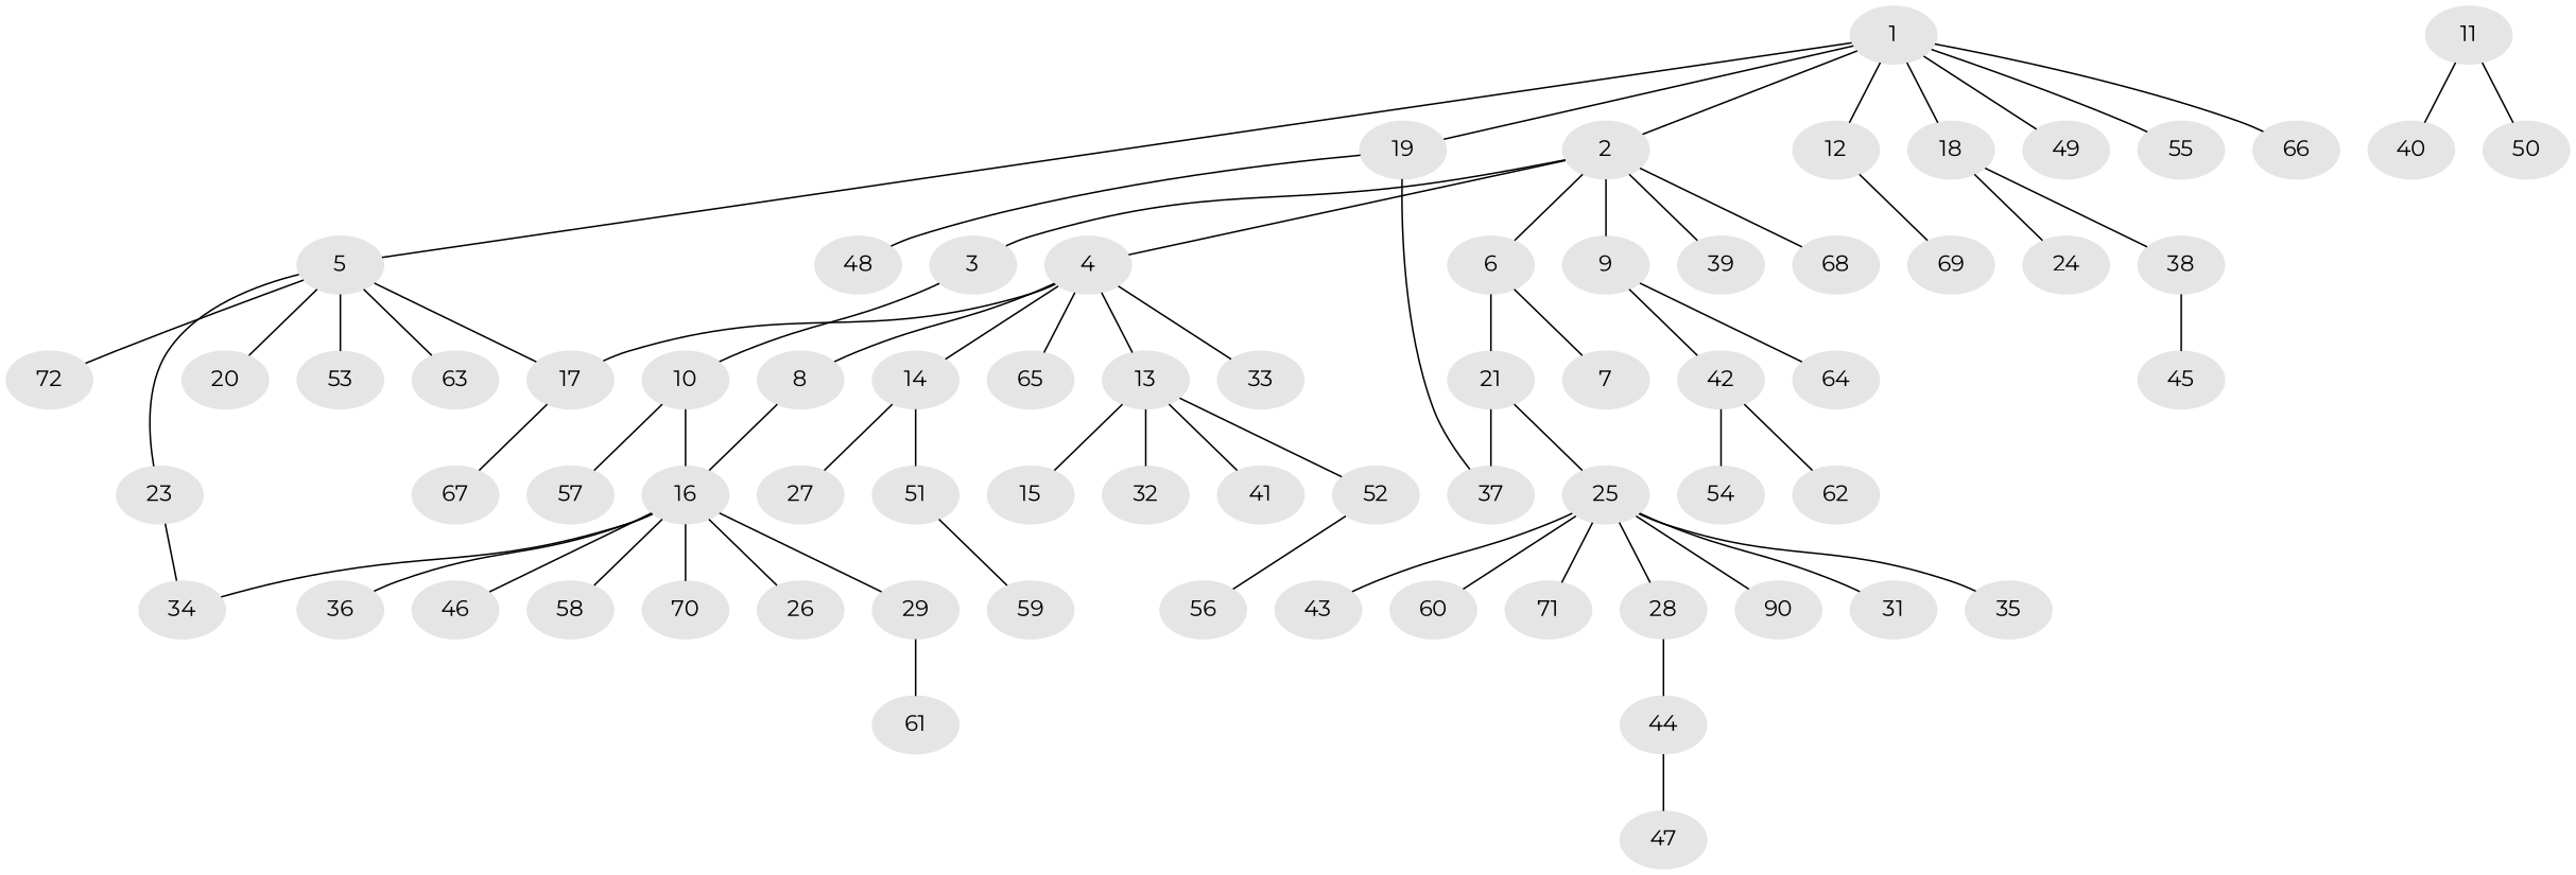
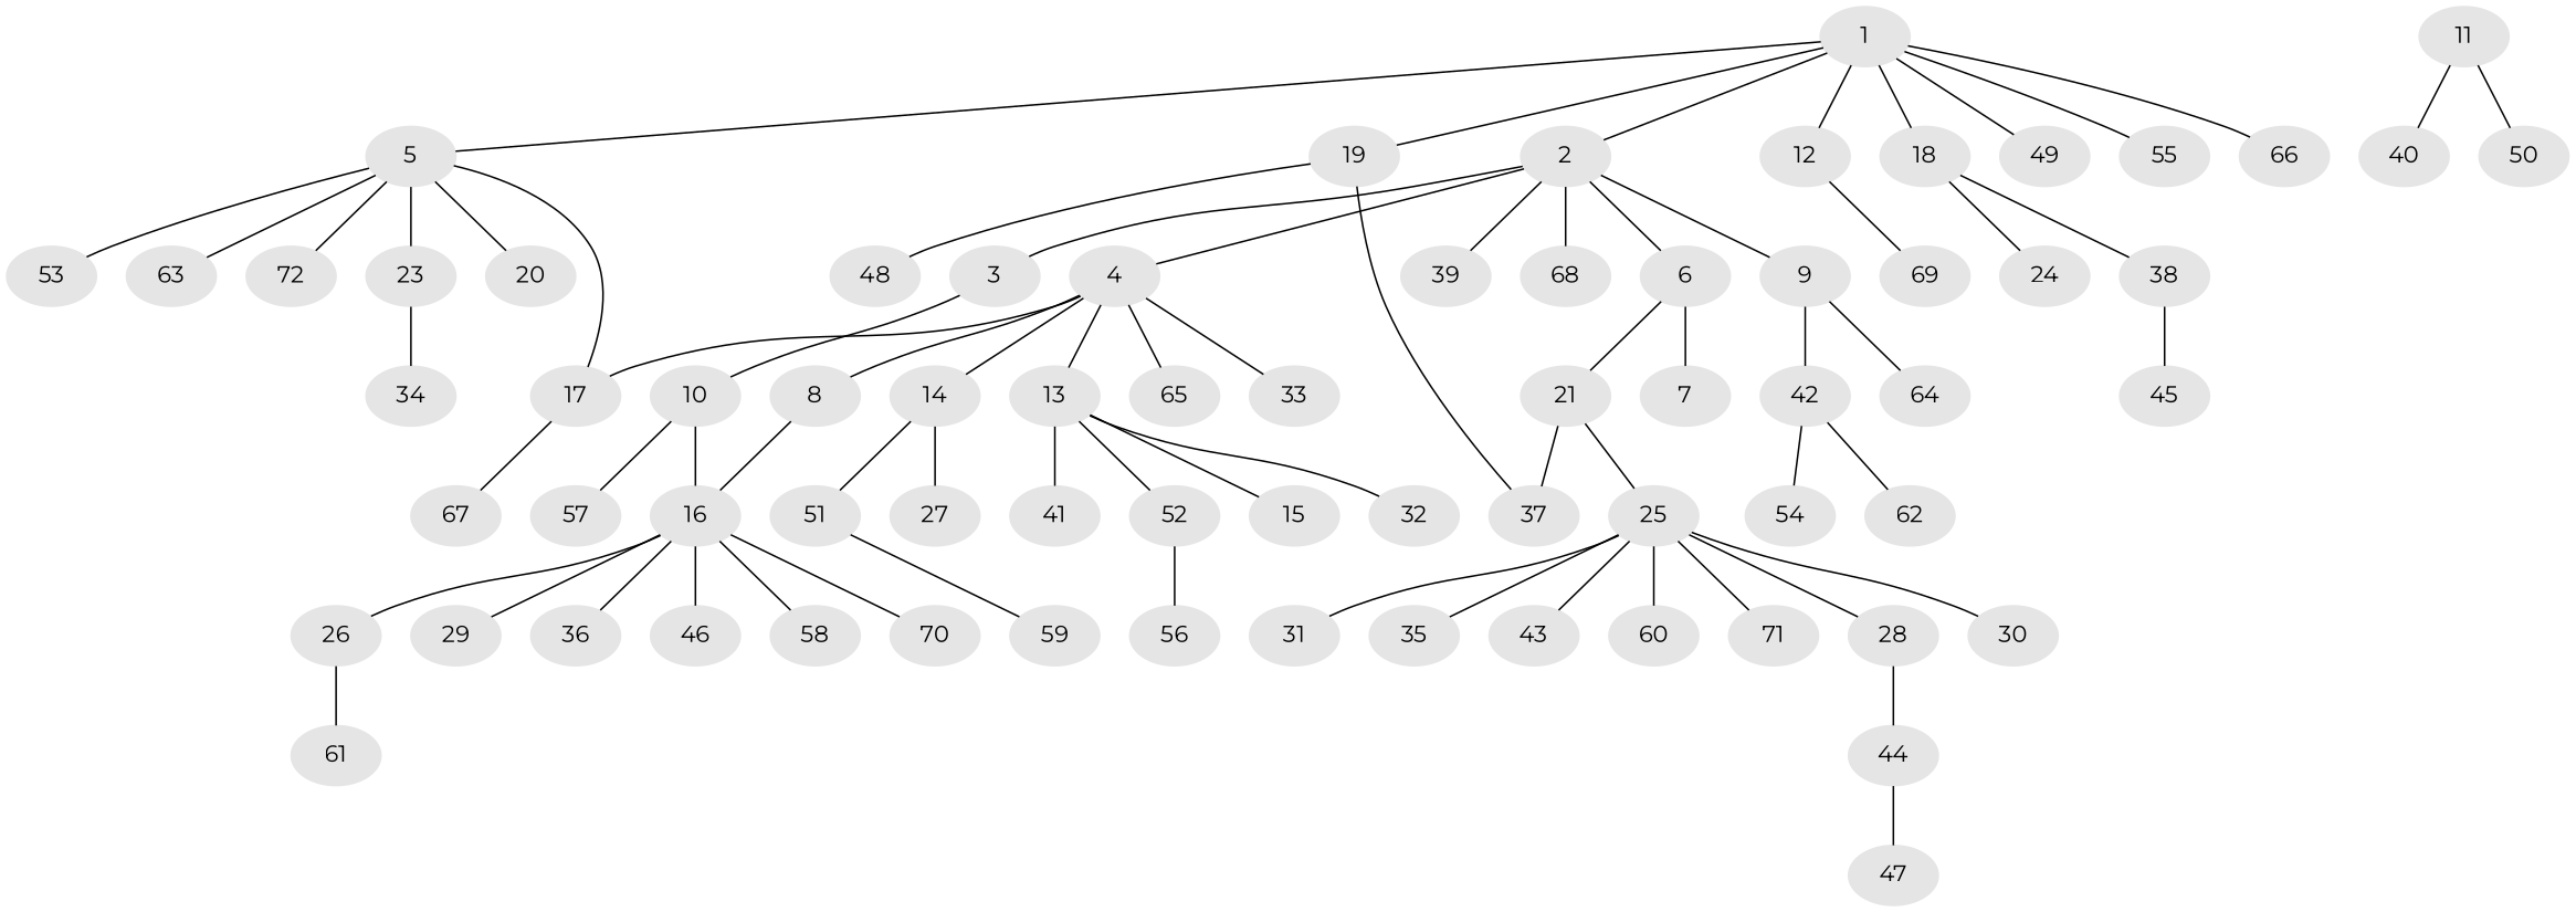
  graph {
    fontname=Montserrat
    node [color=gray90 fontname=Montserrat style=filled]
    edge [fontname=Montserrat]
    1
    2
    5
    12
    18
    19
    49
    55
    66
    3
    4
    6
    9
    39
    68
    17
    20
    23
    53
    63
    72
    69
    24
    38
    37
    48
    10
    8
    13
    14
    33
    65
    21
    7
    42
    64
    25
    16
    57
    15
    32
    41
    52
    27
    51
    67
    34
    26
    29
    36
    46
    58
    70
    54
    62
    11
    40
    50
    56
    59
    61
    45
    28
-   30 [label=90]
+   30
    31
    35
    43
    60
    71
    44
    47
    1 -- 2
    1 -- 5
    1 -- 12
    1 -- 18
    1 -- 19
    1 -- 49
    1 -- 55
    1 -- 66
    2 -- 3
    2 -- 4
    2 -- 6
    2 -- 9
    2 -- 39
    2 -- 68
    5 -- 17
    5 -- 20
    5 -- 23
    5 -- 53
    5 -- 63
    5 -- 72
    12 -- 69
    18 -- 24
    18 -- 38
    19 -- 37
    19 -- 48
    3 -- 10
    4 -- 17
    4 -- 8
    4 -- 13
    4 -- 14
    4 -- 33
    4 -- 65
    6 -- 21
    6 -- 7
    9 -- 42
    9 -- 64
    17 -- 67
    23 -- 34
    38 -- 45
    10 -- 16
    10 -- 57
    8 -- 16
    13 -- 15
    13 -- 32
    13 -- 41
    13 -- 52
    14 -- 27
    14 -- 51
    21 -- 37
    21 -- 25
    42 -- 54
    42 -- 62
    25 -- 28
    25 -- 30
    25 -- 31
    25 -- 35
    25 -- 43
    25 -- 60
    25 -- 71
-   16 -- 34
    16 -- 26
    16 -- 29
    16 -- 36
    16 -- 46
    16 -- 58
    16 -- 70
    52 -- 56
    51 -- 59
-   29 -- 61
+   26 -- 61
    11 -- 40
    11 -- 50
    28 -- 44
    44 -- 47
  }
